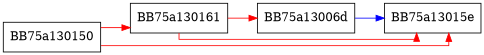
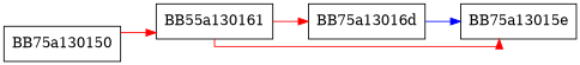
  digraph {
    rankdir=LR
    splines=ortho
    node [shape=box]
    edge [color=red]
    BB75a130150
-   BB75a130161
+   BB75a130161 [label=BB55a130161]
    BB75a13015e
-   BB75a13016d [label=BB75a13006d]
+   BB75a13016d
    BB75a130150 -> BB75a130161
-   BB75a130150 -> BB75a13015e
    BB75a130161 -> BB75a13015e
    BB75a130161 -> BB75a13016d
    BB75a13016d -> BB75a13015e [color=blue]
  }
